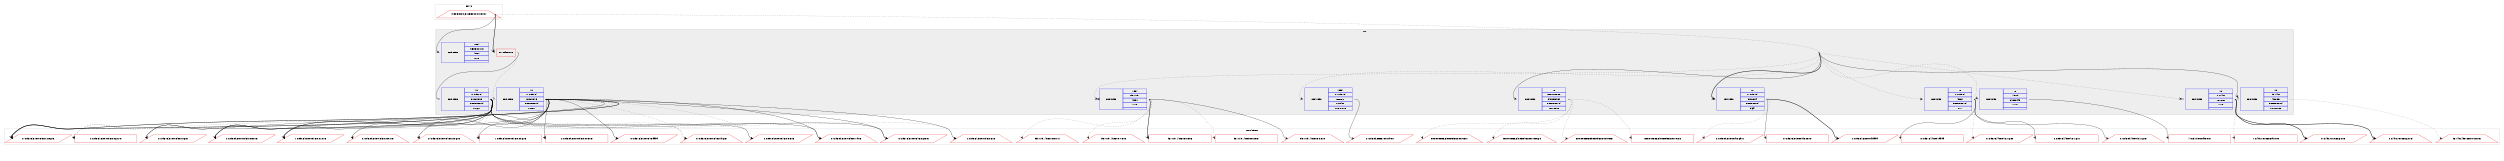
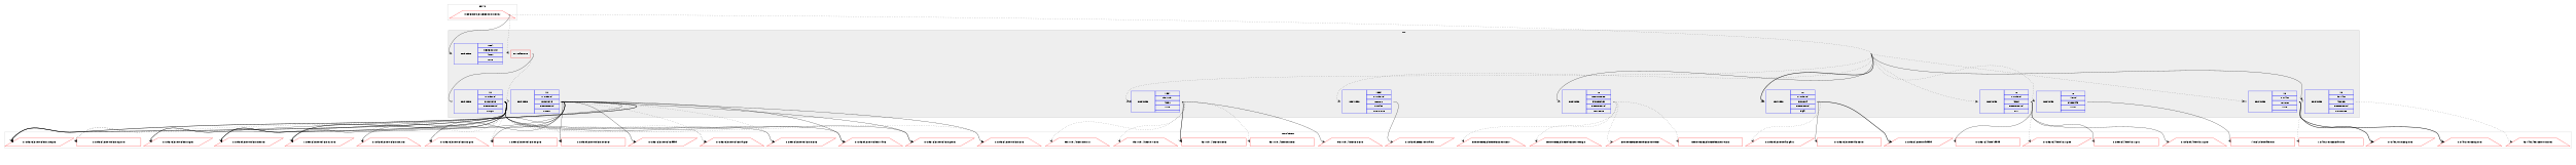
  digraph {
    compound=true
    concentrate=true
    fontname=Helvetica
    fontsize=10
    newrank=true
    rankdir=TB
    ranksep=1.5
    node [color=red fontname=Helvetica fontsize=10 shape=trapezium]
    edge [arrowhead=vee headport=w style=dotted tailport=e weight=100]
    n1 [label="media-radio/ax25-apps-0.0.8_rc4" width=4]
    n2 [color=blue label=<<TABLE BORDER="0" CELLBORDER="1" CELLSPACING="0" CELLPADDING="4" WIDTH="220"><TR><TD ROWSPAN="6" CELLPADDING="30">pack_dep</TD></TR><TR><TD WIDTH="110">no</TD></TR><TR><TD>sys-devel</TD></TR><TR><TD>automake</TD></TR><TR><TD>greaterequal</TD></TR><TR><TD>1.16.1</TD></TR></TABLE>> shape=none]
    n3 [color=blue label=<<TABLE BORDER="0" CELLBORDER="1" CELLSPACING="0" CELLPADDING="4" WIDTH="220"><TR><TD ROWSPAN="6" CELLPADDING="30">pack_dep</TD></TR><TR><TD WIDTH="110">no</TD></TR><TR><TD>sys-devel</TD></TR><TR><TD>automake</TD></TR><TR><TD>greaterequal</TD></TR><TR><TD>1.15.1</TD></TR></TABLE>> shape=none]
    n4 [label=<<TABLE BORDER="0" CELLBORDER="1" CELLSPACING="0" CELLPADDING="4"><TR><TD CELLPADDING="10">any_of_group</TD></TR></TABLE>> shape=none]
    n5 [color=blue label=<<TABLE BORDER="0" CELLBORDER="1" CELLSPACING="0" CELLPADDING="4" WIDTH="220"><TR><TD ROWSPAN="6" CELLPADDING="30">pack_dep</TD></TR><TR><TD WIDTH="110">no</TD></TR><TR><TD>app-portage</TD></TR><TR><TD>elt-patches</TD></TR><TR><TD>greaterequal</TD></TR><TR><TD>20170815</TD></TR></TABLE>> shape=none]
    n6 [color=blue label=<<TABLE BORDER="0" CELLBORDER="1" CELLSPACING="0" CELLPADDING="4" WIDTH="220"><TR><TD ROWSPAN="6" CELLPADDING="30">pack_dep</TD></TR><TR><TD WIDTH="110">no</TD></TR><TR><TD>sys-devel</TD></TR><TR><TD>autoconf</TD></TR><TR><TD>greaterequal</TD></TR><TR><TD>2.69</TD></TR></TABLE>> shape=none]
    n7 [color=blue label=<<TABLE BORDER="0" CELLBORDER="1" CELLSPACING="0" CELLPADDING="4" WIDTH="220"><TR><TD ROWSPAN="6" CELLPADDING="30">pack_dep</TD></TR><TR><TD WIDTH="110">no</TD></TR><TR><TD>sys-devel</TD></TR><TR><TD>libtool</TD></TR><TR><TD>greaterequal</TD></TR><TR><TD>2.4</TD></TR></TABLE>> shape=none]
    n8 [color=blue label=<<TABLE BORDER="0" CELLBORDER="1" CELLSPACING="0" CELLPADDING="4" WIDTH="220"><TR><TD ROWSPAN="6" CELLPADDING="30">pack_dep</TD></TR><TR><TD WIDTH="110">no</TD></TR><TR><TD>virtual</TD></TR><TR><TD>pkgconfig</TD></TR><TR><TD>none</TD></TR><TR><TD></TD></TR></TABLE>> shape=none]
    n9 [color=blue label=<<TABLE BORDER="0" CELLBORDER="1" CELLSPACING="0" CELLPADDING="4" WIDTH="220"><TR><TD ROWSPAN="6" CELLPADDING="30">pack_dep</TD></TR><TR><TD WIDTH="110">weak</TD></TR><TR><TD>dev-ruby</TD></TR><TR><TD>listen</TD></TR><TR><TD>none</TD></TR><TR><TD></TD></TR></TABLE>> shape=none]
    n10 [color=blue label=<<TABLE BORDER="0" CELLBORDER="1" CELLSPACING="0" CELLPADDING="4" WIDTH="220"><TR><TD ROWSPAN="6" CELLPADDING="30">pack_dep</TD></TR><TR><TD WIDTH="110">weak</TD></TR><TR><TD>media-sound</TD></TR><TR><TD>listen</TD></TR><TR><TD>none</TD></TR><TR><TD></TD></TR></TABLE>> shape=none]
    n11 [color=blue label=<<TABLE BORDER="0" CELLBORDER="1" CELLSPACING="0" CELLPADDING="4" WIDTH="220"><TR><TD ROWSPAN="6" CELLPADDING="30">pack_dep</TD></TR><TR><TD WIDTH="110">weak</TD></TR><TR><TD>sys-devel</TD></TR><TR><TD>gettext</TD></TR><TR><TD>smaller</TD></TR><TR><TD>0.18.1.1-r3</TD></TR></TABLE>> shape=none]
    n12 [color=blue label=<<TABLE BORDER="0" CELLBORDER="1" CELLSPACING="0" CELLPADDING="4" WIDTH="220"><TR><TD ROWSPAN="6" CELLPADDING="30">pack_dep</TD></TR><TR><TD WIDTH="110">no</TD></TR><TR><TD>sys-libs</TD></TR><TR><TD>ncurses</TD></TR><TR><TD>none</TD></TR><TR><TD></TD></TR></TABLE>> shape=none]
    n13 [color=blue label=<<TABLE BORDER="0" CELLBORDER="1" CELLSPACING="0" CELLPADDING="4" WIDTH="220"><TR><TD ROWSPAN="6" CELLPADDING="30">pack_dep</TD></TR><TR><TD WIDTH="110">no</TD></TR><TR><TD>dev-libs</TD></TR><TR><TD>libax25</TD></TR><TR><TD>greaterequal</TD></TR><TR><TD>0.0.12_rc2</TD></TR></TABLE>> shape=none]
    n14 [label="sys-devel/automake-1.10.3-r3" shape=box width=4]
    n15 [label="sys-devel/automake-1.11.6-r3" shape=box width=4]
    n16 [label="sys-devel/automake-1.12.6-r2" width=4]
    n17 [label="sys-devel/automake-1.13.4-r2" width=4]
    n18 [label="sys-devel/automake-1.14.1-r2" shape=parallelogram width=4]
    n19 [label="sys-devel/automake-1.15.1-r2" shape=parallelogram width=4]
    n20 [label="sys-devel/automake-1.16-r2" shape=parallelogram width=4]
    n21 [label="sys-devel/automake-1.16.1-r1" shape=box width=4]
    n22 [label="sys-devel/automake-1.4_p6-r2" shape=parallelogram width=4]
    n23 [label="sys-devel/automake-1.5-r2" width=4]
    n24 [label="sys-devel/automake-1.6.3-r2" shape=parallelogram width=4]
    n25 [label="sys-devel/automake-1.7.9-r3" width=4]
    n26 [label="sys-devel/automake-1.8.5-r5" shape=parallelogram width=4]
    n27 [label="sys-devel/automake-1.9.6-r5" width=4]
    n28 [label="sys-devel/automake-9999" shape=parallelogram width=4]
    n29 [label="virtual/pkgconfig-0-r1" shape=box width=4]
    n30 [label="app-portage/elt-patches-20172317" width=4]
    n31 [label="app-portage/elt-patches-20170422" shape=box width=4]
    n32 [label="app-portage/elt-patches-20170815" width=4]
    n33 [label="app-portage/elt-patches-20170826.1" width=4]
    n34 [label="sys-devel/autoconf-2.13-r1" shape=box width=4]
    n35 [label="sys-devel/autoconf-2.69-r4" shape=parallelogram width=4]
    n36 [label="sys-devel/autoconf-9999" shape=parallelogram width=4]
    n37 [label="sys-devel/libtool-2.4.6-r3" width=4]
    n38 [label="sys-devel/libtool-2.4.6-r4" shape=box width=4]
    n39 [label="sys-devel/libtool-2.4.6-r5" shape=parallelogram width=4]
    n40 [label="sys-devel/libtool-9999" shape=box width=4]
    n41 [label="dev-ruby/listen-0.7.3-r2" width=4]
    n42 [label="dev-ruby/listen-1.3.1-r4" width=4]
    n43 [label="dev-ruby/listen-3.1.5-r1" width=4]
    n44 [label="dev-ruby/listen-3.1.5-r2" shape=box width=4]
    n45 [label="dev-ruby/listen-3.1.5-r3" shape=box width=4]
    n46 [label="sys-devel/gettext-0.19.8.1" shape=parallelogram width=4]
    n47 [label="dev-libs/libax25-0.0.12_rc4" width=4]
    n48 [label="sys-libs/ncurses-5.9-r101" shape=box width=4]
    n49 [label="sys-libs/ncurses-6.1-r2" width=4]
    n50 [label="sys-libs/ncurses-6.1-r3" shape=parallelogram width=4]
    subgraph cluster_1 {
      color=gray
      label=<<i>ebuild</i>>
      rank=same
      n1
    }
    subgraph cluster_2 {
      color=gray
      label=<<i>dependencies</i>>
      subgraph cluster_3 {
        color=gray
        fillcolor="#eeeeee"
        label=<<i>compile</i>>
        style=filled
        subgraph sub_4 {
          color=gray
          fillcolor="#eeeeee"
          label=<<i>compile</i>>
          style=filled
          n4
          subgraph sub_5 {
            color=gray
            fillcolor="#eeeeee"
            label=<<i>compile</i>>
            style=filled
            n2
          }
          subgraph sub_6 {
            color=gray
            fillcolor="#eeeeee"
            label=<<i>compile</i>>
            style=filled
            n3
          }
        }
        subgraph sub_7 {
          color=gray
          fillcolor="#eeeeee"
          label=<<i>compile</i>>
          style=filled
          n5
        }
        subgraph sub_8 {
          color=gray
          fillcolor="#eeeeee"
          label=<<i>compile</i>>
          style=filled
          n6
        }
        subgraph sub_9 {
          color=gray
          fillcolor="#eeeeee"
          label=<<i>compile</i>>
          style=filled
          n7
        }
        subgraph sub_10 {
          color=gray
          fillcolor="#eeeeee"
          label=<<i>compile</i>>
          style=filled
          n8
        }
        subgraph sub_11 {
          color=gray
          fillcolor="#eeeeee"
          label=<<i>compile</i>>
          style=filled
          n9
        }
        subgraph sub_12 {
          color=gray
          fillcolor="#eeeeee"
          label=<<i>compile</i>>
          style=filled
          n10
        }
        subgraph sub_13 {
          color=gray
          fillcolor="#eeeeee"
          label=<<i>compile</i>>
          style=filled
          n11
        }
      }
      subgraph cluster_14 {
        color=gray
        fillcolor="#eeeeee"
        label=<<i>compile and run</i>>
        style=filled
        subgraph sub_15 {
          color=gray
          fillcolor="#eeeeee"
          label=<<i>compile and run</i>>
          style=filled
          n12
        }
        subgraph sub_16 {
          color=gray
          fillcolor="#eeeeee"
          label=<<i>compile and run</i>>
          style=filled
          n13
        }
      }
      subgraph cluster_17 {
        color=gray
        fillcolor="#eeeeee"
        label=<<i>run</i>>
        style=filled
      }
    }
    subgraph cluster_18 {
      color=gray
      label=<<i>candidates</i>>
      rank=same
      subgraph sub_19 {
        color=black
        label=<<i>candidates</i>>
        nodesep=1
        rank=same
        n14
        n15
        n16
        n17
        n18
        n19
        n20
        n21
        n22
        n23
        n24
        n25
        n26
        n27
        n28
      }
      subgraph sub_20 {
        color=black
        label=<<i>candidates</i>>
        nodesep=1
        rank=same
        n29
      }
      subgraph sub_21 {
        color=black
        label=<<i>candidates</i>>
        nodesep=1
        rank=same
        n14
        n15
        n16
        n17
        n18
        n19
        n20
        n21
        n22
        n23
        n24
        n25
        n26
        n27
        n28
      }
      subgraph sub_22 {
        color=black
        label=<<i>candidates</i>>
        nodesep=1
        rank=same
        n30
        n31
        n32
        n33
      }
      subgraph sub_23 {
        color=black
        label=<<i>candidates</i>>
        nodesep=1
        rank=same
        n34
        n35
        n36
      }
      subgraph sub_24 {
        color=black
        label=<<i>candidates</i>>
        nodesep=1
        rank=same
        n37
        n38
        n39
        n40
      }
      subgraph sub_25 {
        color=black
        label=<<i>candidates</i>>
        nodesep=1
        rank=same
        n41
        n42
        n43
        n44
        n45
      }
      subgraph sub_26 {
        color=black
        label=<<i>candidates</i>>
        nodesep=1
        rank=same
      }
      subgraph sub_27 {
        color=black
        label=<<i>candidates</i>>
        nodesep=1
        rank=same
        n46
      }
      subgraph sub_28 {
        color=black
        label=<<i>candidates</i>>
        nodesep=1
        rank=same
        n47
      }
      subgraph sub_29 {
        color=black
        label=<<i>candidates</i>>
        nodesep=1
        rank=same
        n48
        n49
        n50
      }
    }
-   n1 -> n4 [style=bold weight=20]
+   n1 -> n4 [weight=20]
    n1 -> n5 [style=solid weight=20]
    n1 -> n6 [style=bold weight=20]
    n1 -> n7 [weight=20]
    n1 -> n8 [weight=20]
    n1 -> n9 [weight=20]
    n1 -> n10 [style=solid weight=20]
    n1 -> n11 [weight=20]
    n1 -> n12 [arrowhead=odotvee weight=20]
    n1 -> n13 [arrowhead=odotvee style=solid weight=20]
    n2 -> n14
    n2 -> n15
    n2 -> n16
    n2 -> n17
    n2 -> n18 [style=bold]
    n2 -> n19 [style=bold]
    n2 -> n20 [style=solid]
    n2 -> n21
    n2 -> n22 [style=bold]
    n2 -> n23
    n2 -> n24 [style=solid]
    n2 -> n25 [style=solid]
    n2 -> n26 [style=solid]
    n2 -> n27
    n2 -> n28
    n3 -> n14 [style=solid]
    n3 -> n15 [style=solid]
    n3 -> n16 [style=solid]
    n3 -> n17 [style=solid]
    n3 -> n18 [style=solid]
    n3 -> n19 [style=solid]
    n3 -> n20 [style=solid]
    n3 -> n21
    n3 -> n22 [style=bold]
    n3 -> n23 [style=solid]
    n3 -> n24 [style=solid]
    n3 -> n25 [style=solid]
    n3 -> n26
    n3 -> n27
    n3 -> n28 [style=solid]
    n4 -> n2 [arrowhead=oinv style=solid weight=20]
    n4 -> n3 [arrowhead=oinv weight=20]
    n5 -> n30
    n5 -> n31
    n5 -> n32
    n5 -> n33
    n6 -> n34 [style=solid]
    n6 -> n35
    n6 -> n36 [style=bold]
    n7 -> n37 [style=solid]
    n7 -> n38 [style=solid]
    n7 -> n39
    n7 -> n40 [style=solid]
    n8 -> n29 [style=solid]
    n9 -> n41
    n9 -> n42
    n9 -> n43 [style=solid]
    n9 -> n44
    n9 -> n45 [style=bold]
    n11 -> n46 [style=solid]
    n12 -> n48
    n12 -> n49 [style=bold]
    n12 -> n50 [style=bold]
    n13 -> n47
  }
